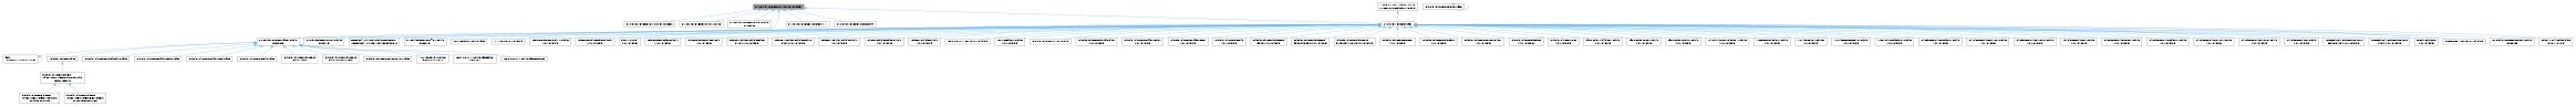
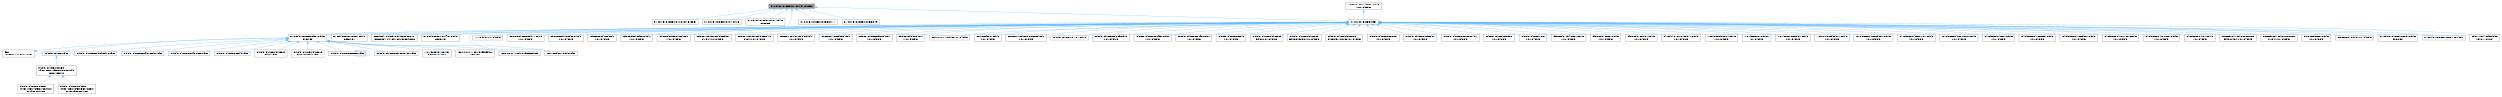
  digraph {
    rankdir=TB
    node [color=grey40 fillcolor=white fontname=Helvetica fontsize=10 shape=box style=filled]
    edge [color=steelblue1 dir=back fontname=Helvetica fontsize=10 labelfontname=Helvetica labelfontsize=10 style=solid]
    n1 [color=gray40 fillcolor=grey60 fontcolor=black height=0.2 label="FModuleManager::FModuleManager" width=0.4]
    n2 [height=0.2 label="FModuleManager::FModuleManager" width=0.4]
    n3 [height=0.2 label="FModuleManager::FindModule" width=0.4]
-   n4 [height=0.2 label="FModuleManager::FindModule\lFModule" width=0.4]
+   n4 [height=0.2 label="FModuleManager::FindModule\lChecked" width=0.4]
    n5 [height=0.2 label="FModuleManager::Get" width=0.4]
    n6 [height=0.2 label="FModuleManager::GetModule\lChecked" width=0.4]
    n7 [height=0.2 label="FModuleManager::operator\<\<" width=0.4]
    n8 [height=0.2 label="FModuleManager::operator=" width=0.4]
    n9 [height=0.2 label="FModuleObserver::FModule\lObserver" width=0.4]
    n10 [height=0.2 label="FStaticallyLinkedModuleRegistrant\l::FStaticallyLinkedModuleRegistrant" width=0.4]
    n11 [height=0.2 label="FModuleObserver::~FModule\lObserver" width=0.4]
    n12 [height=0.2 label="ICurveEditorModule::Get" width=0.4]
    n13 [height=0.2 label="IAIModule::IsAvailable" width=0.4]
    n14 [height=0.2 label="ICameraPhotographyModule\l::IsAvailable" width=0.4]
    n15 [height=0.2 label="IChaosCachingEditorPlugin\l::IsAvailable" width=0.4]
-   n16 [height=0.2 label="ShowNormal\l::IsAvailable" width=0.4]
+   n16 [height=0.2 label="IChaosCachingPlugin\l::IsAvailable" width=0.4]
    n17 [height=0.2 label="IChaosFleshEditorPlugin\l::IsAvailable" width=0.4]
    n18 [height=0.2 label="IChaosFleshEnginePlugin\l::IsAvailable" width=0.4]
    n19 [height=0.2 label="IChaosModularVehicleEditor\lPlugin::IsAvailable" width=0.4]
    n20 [height=0.2 label="IChaosModularVehicleEngine\lPlugin::IsAvailable" width=0.4]
    n21 [height=0.2 label="IChaosModularVehiclePlugin\l::IsAvailable" width=0.4]
+   n22 [height=0.2 label="IChaosSolverEditorPlugin\l::IsAvailable" width=0.4]
    n23 [height=0.2 label="IChaosVehiclesEditorPlugin\l::IsAvailable" width=0.4]
    n24 [height=0.2 label="IChaosVehiclesPlugin\l::IsAvailable" width=0.4]
    n25 [height=0.2 label="ICommonUIModule::IsAvailable" width=0.4]
    n26 [height=0.2 label="ICurveEditorModule\l::IsAvailable" width=0.4]
+   n27 [height=0.2 label="ICustomMeshComponentPlugin\l::IsAvailable" width=0.4]
    n28 [height=0.2 label="IDisplayCluster::HMDModule" width=0.4]
    n29 [height=0.2 label="IDisplayClusterColorGrading\l::IsAvailable" width=0.4]
    n30 [height=0.2 label="IDisplayClusterConfiguration\l::IsAvailable" width=0.4]
    n31 [height=0.2 label="IDisplayClusterConfigurator\l::IsAvailable" width=0.4]
    n32 [height=0.2 label="IDisplayClusterDetails\l::IsAvailable" width=0.4]
    n33 [height=0.2 label="IDisplayClusterLightCard\lEditor::IsAvailable" width=0.4]
    n34 [height=0.2 label="IDisplayClusterLightCard\lEditorShaders::IsAvailable" width=0.4]
    n35 [height=0.2 label="IDisplayClusterLightCard\lExtenderModule::IsAvailable" width=0.4]
    n36 [height=0.2 label="IDisplayClusterOperator\l::IsAvailable" width=0.4]
    n37 [height=0.2 label="IDisplayClusterProjection\l::IsAvailable" width=0.4]
    n38 [height=0.2 label="IDisplayClusterScenePreview\l::IsAvailable" width=0.4]
    n39 [height=0.2 label="IDisplayClusterShaders\l::IsAvailable" width=0.4]
    n40 [height=0.2 label="IDisplayClusterWarp\l::IsAvailable" width=0.4]
    n41 [height=0.2 label="IGameplayAbilitiesModule\l::IsAvailable" width=0.4]
    n42 [height=0.2 label="IGameplayTagsModule\l::IsAvailable" width=0.4]
    n43 [height=0.2 label="IGameplayTasksModule\l::IsAvailable" width=0.4]
    n44 [height=0.2 label="ILiveLinkOverNDisplayModule\l::IsAvailable" width=0.4]
    n45 [height=0.2 label="IMeshDescriptionModule\l::IsAvailable" width=0.4]
    n46 [height=0.2 label="IMovieSceneModule::\lIsAvailable" width=0.4]
    n47 [height=0.2 label="IMovieSceneTracksModule\l::IsAvailable" width=0.4]
    n48 [height=0.2 label="INetworkPredictionModule\l::IsAvailable" width=0.4]
    n49 [height=0.2 label="IPixelStreaming2EditorModule\l::IsAvailable" width=0.4]
    n50 [height=0.2 label="IPixelStreaming2HMDModule\l::IsAvailable" width=0.4]
    n51 [height=0.2 label="IPixelStreaming2InputModule\l::IsAvailable" width=0.4]
    n52 [height=0.2 label="IPixelStreaming2Module\l::IsAvailable" width=0.4]
    n53 [height=0.2 label="IPixelStreaming2RTCModule\l::IsAvailable" width=0.4]
    n54 [height=0.2 label="IPixelStreamingEditorModule\l::IsAvailable" width=0.4]
    n55 [height=0.2 label="IPixelStreamingHMDModule\l::IsAvailable" width=0.4]
    n56 [height=0.2 label="IPixelStreamingInputModule\l::IsAvailable" width=0.4]
    n57 [height=0.2 label="IPixelStreamingModule\l::IsAvailable" width=0.4]
    n58 [height=0.2 label="IProceduralMeshComponent\lEditorPlugin::IsAvailable" width=0.4]
    n59 [height=0.2 label="IProceduralMeshComponent\lPlugin::IsAvailable" width=0.4]
-   n60 [height=0.2 label="LoadModulePtr\l::IsAvailable" width=0.4]
+   n60 [height=0.2 label="ISmartObjectsModule\l::IsAvailable" width=0.4]
    n61 [height=0.2 label="IStateTreeModule::IsAvailable" width=0.4]
    n62 [height=0.2 label="FModuleManager::LoadModule\lChecked" width=0.4]
+   n63 [height=0.2 label="FModuleManager::LoadModulePtr" width=0.4]
    n64 [height=0.2 label="SRigVMBulkEditDialog\l::ShowNormal" width=0.4]
    n65 [height=0.2 label="Get\l::CreateAnimationAsset" width=0.4]
    n66 [height=0.2 label="IDisplayCluster::Get" width=0.4]
    n67 [height=0.2 label="IDisplayClusterColorGrading::Get" width=0.4]
    n68 [height=0.2 label="IDisplayClusterConfiguration::Get" width=0.4]
    n69 [height=0.2 label="IDisplayClusterConfigurator::Get" width=0.4]
    n70 [height=0.2 label="IDisplayClusterDetails::Get" width=0.4]
    n71 [height=0.2 label="IDisplayClusterLightCard\lEditor::Get" width=0.4]
    n72 [height=0.2 label="IDisplayClusterLightCard\lEditorShaders::Get" width=0.4]
    n73 [height=0.2 label="IDisplayClusterOperator::Get" width=0.4]
    n74 [height=0.2 label="IDisplayClusterScenePreview::Get" width=0.4]
    n75 [height=0.2 label="IMovieSceneModule::\lGet_Concurrent" width=0.4]
    n76 [height=0.2 label="ICommonUIModule::GetEditor\lSettings" width=0.4]
    n77 [height=0.2 label="ICommonUIModule::GetSettings" width=0.4]
-   n78 [height=0.2 label="IWebBrowserWidgetModule\l::INetworkPredictionModule" width=0.4]
+   n78 [height=0.2 label="IWebBrowserWidgetModule\l::IsAvailable" width=0.4]
    n79 [height=0.2 label="DisplayClusterHelpers\l::filesystem::GetOrderedConfig\lResourceDirs" width=0.4]
    n80 [height=0.2 label="DisplayClusterHelpers\l::filesystem::GetFullPathFor\lConfigResource" width=0.4]
    n81 [height=0.2 label="DisplayClusterHelpers\l::filesystem::GetRelativePath\lForConfigResource" width=0.4]
    n1 -> n2
    n1 -> n3
    n1 -> n4
    n1 -> n5
    n1 -> n6
    n1 -> n7
    n1 -> n8
    n5 -> n6
    n5 -> n9
    n5 -> n10
    n5 -> n11
    n5 -> n12
    n5 -> n13
    n5 -> n14
    n5 -> n15
    n5 -> n16
    n5 -> n17
    n5 -> n18
    n5 -> n19
    n5 -> n20
    n5 -> n21
+   n5 -> n22
    n5 -> n23
    n5 -> n24
    n5 -> n25
    n5 -> n26
+   n5 -> n27
    n5 -> n28
    n5 -> n29
    n5 -> n30
    n5 -> n31
    n5 -> n32
    n5 -> n33
    n5 -> n34
    n5 -> n35
    n5 -> n36
    n5 -> n37
    n5 -> n38
    n5 -> n39
    n5 -> n40
    n5 -> n41
    n5 -> n42
    n5 -> n43
    n5 -> n44
    n5 -> n45
    n5 -> n46
    n5 -> n47
    n5 -> n48
    n5 -> n49
    n5 -> n50
    n5 -> n51
    n5 -> n52
    n5 -> n53
    n5 -> n54
    n5 -> n55
    n5 -> n56
    n5 -> n57
    n5 -> n58
    n5 -> n59
    n5 -> n60
    n5 -> n61
    n5 -> n62
+   n5 -> n63
    n5 -> n64
+   n6 -> n12
    n6 -> n65
    n6 -> n66
    n6 -> n67
    n6 -> n68
    n6 -> n69
    n6 -> n70
    n6 -> n71
    n6 -> n72
+   n6 -> n73
    n6 -> n74
    n6 -> n75
    n6 -> n76
    n6 -> n77
    n65 -> n65
    n66 -> n79
    n73 -> n73
    n78 -> n5
    n79 -> n80
    n79 -> n81
  }
